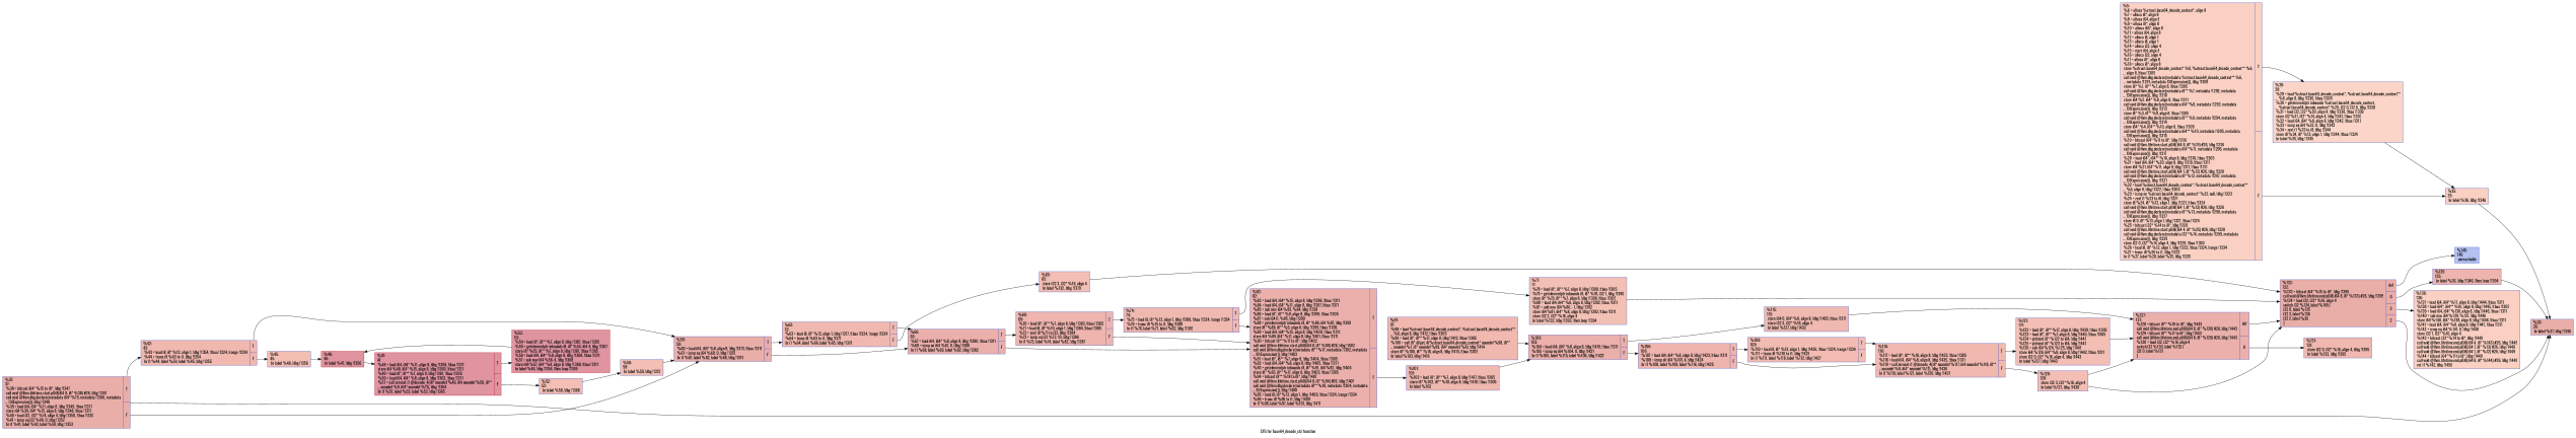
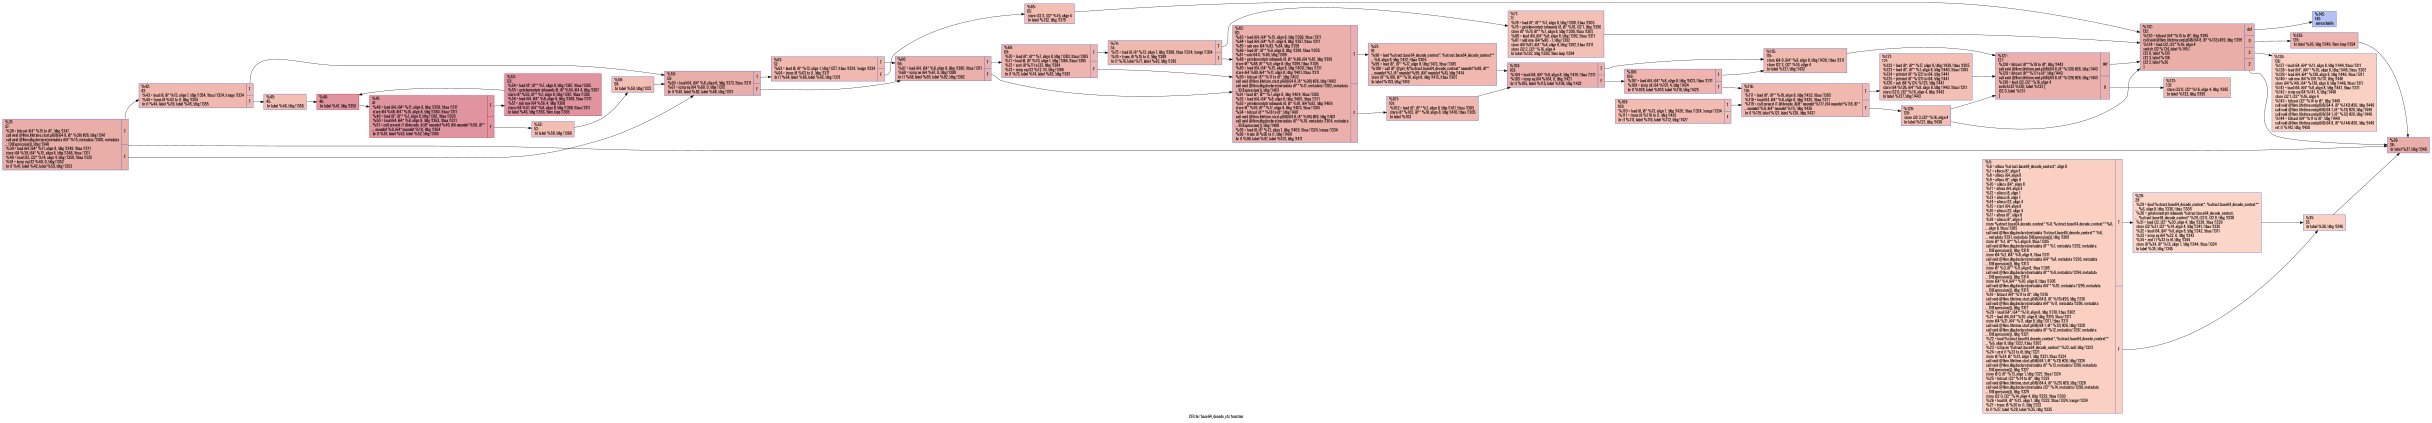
  digraph {
    fontname=Oswald
    label="CFG for 'base64_decode_ctx' function"
    rankdir=LR
    node [color="#3d50c3ff" fillcolor="#dc5d4a70" fontname=Oswald shape=record style=filled]
    edge [fontname=Oswald]
    n1 [fillcolor="#f3947570" label="{%5:\l  %6 = alloca %struct.base64_decode_context*, align 8\l  %7 = alloca i8*, align 8\l  %8 = alloca i64, align 8\l  %9 = alloca i8*, align 8\l  %10 = alloca i64*, align 8\l  %11 = alloca i64, align 8\l  %12 = alloca i8, align 1\l  %13 = alloca i8, align 1\l  %14 = alloca i32, align 4\l  %15 = start i64, align 8\l  %16 = alloca i32, align 4\l  %17 = alloca i8*, align 8\l  %18 = alloca i8*, align 8\l  store %struct.base64_decode_context* %0, %struct.base64_decode_context** %6,\l... align 8, !tbaa !1305\l  call void @llvm.dbg.declare(metadata %struct.base64_decode_context** %6,\l... metadata !1291, metadata !DIExpression()), !dbg !1309\l  store i8* %1, i8** %7, align 8, !tbaa !1305\l  call void @llvm.dbg.declare(metadata i8** %7, metadata !1292, metadata\l... !DIExpression()), !dbg !1310\l  store i64 %2, i64* %8, align 8, !tbaa !1311\l  call void @llvm.dbg.declare(metadata i64* %8, metadata !1293, metadata\l... !DIExpression()), !dbg !1313\l  store i8* %3, i8** %9, align 8, !tbaa !1305\l  call void @llvm.dbg.declare(metadata i8** %9, metadata !1294, metadata\l... !DIExpression()), !dbg !1314\l  store i64* %4, i64** %10, align 8, !tbaa !1305\l  call void @llvm.dbg.declare(metadata i64** %10, metadata !1295, metadata\l... !DIExpression()), !dbg !1315\l  %19 = bitcast i64* %11 to i8*, !dbg !1316\l  call void @llvm.lifetime.start.p0i8(i64 8, i8* %19) #26, !dbg !1316\l  call void @llvm.dbg.declare(metadata i64* %11, metadata !1296, metadata\l... !DIExpression()), !dbg !1317\l  %20 = load i64*, i64** %10, align 8, !dbg !1318, !tbaa !1305\l  %21 = load i64, i64* %20, align 8, !dbg !1319, !tbaa !1311\l  store i64 %21, i64* %11, align 8, !dbg !1317, !tbaa !1311\l  call void @llvm.lifetime.start.p0i8(i64 1, i8* %12) #26, !dbg !1320\l  call void @llvm.dbg.declare(metadata i8* %12, metadata !1297, metadata\l... !DIExpression()), !dbg !1321\l  %22 = load %struct.base64_decode_context*, %struct.base64_decode_context**\l... %6, align 8, !dbg !1322, !tbaa !1305\l  %23 = icmp ne %struct.base64_decode_context* %22, null, !dbg !1323\l  %24 = zext i1 %23 to i8, !dbg !1321\l  store i8 %24, i8* %12, align 1, !dbg !1321, !tbaa !1324\l  call void @llvm.lifetime.start.p0i8(i64 1, i8* %13) #26, !dbg !1326\l  call void @llvm.dbg.declare(metadata i8* %13, metadata !1298, metadata\l... !DIExpression()), !dbg !1327\l  store i8 0, i8* %13, align 1, !dbg !1327, !tbaa !1324\l  %25 = bitcast i32* %14 to i8*, !dbg !1328\l  call void @llvm.lifetime.start.p0i8(i64 4, i8* %25) #26, !dbg !1328\l  call void @llvm.dbg.declare(metadata i32* %14, metadata !1299, metadata\l... !DIExpression()), !dbg !1329\l  store i32 0, i32* %14, align 4, !dbg !1329, !tbaa !1330\l  %26 = load i8, i8* %12, align 1, !dbg !1332, !tbaa !1324, !range !1334\l  %27 = trunc i8 %26 to i1, !dbg !1332\l  br i1 %27, label %28, label %35, !dbg !1335\l|{<s0>T|<s1>F}}"]
    n2 [fillcolor="#f5a08170" label="{%28:\l28:                                               \l  %29 = load %struct.base64_decode_context*, %struct.base64_decode_context**\l... %6, align 8, !dbg !1336, !tbaa !1305\l  %30 = getelementptr inbounds %struct.base64_decode_context,\l... %struct.base64_decode_context* %29, i32 0, i32 0, !dbg !1338\l  %31 = load i32, i32* %30, align 4, !dbg !1338, !tbaa !1339\l  store i32 %31, i32* %14, align 4, !dbg !1341, !tbaa !1330\l  %32 = load i64, i64* %8, align 8, !dbg !1342, !tbaa !1311\l  %33 = icmp eq i64 %32, 0, !dbg !1343\l  %34 = zext i1 %33 to i8, !dbg !1344\l  store i8 %34, i8* %13, align 1, !dbg !1344, !tbaa !1324\l  br label %35, !dbg !1345\l}"]
    n3 [fillcolor="#f3947570" label="{%35:\l35:                                               \l  br label %36, !dbg !1346\l}"]
    n4 [fillcolor="#d0473d70" label="{%36:\l36:                                               \l  br label %37, !dbg !1346\l}"]
    n5 [fillcolor="#d0473d70" label="{%37:\l37:                                               \l  %38 = bitcast i64* %15 to i8*, !dbg !1347\l  call void @llvm.lifetime.start.p0i8(i64 8, i8* %38) #26, !dbg !1347\l  call void @llvm.dbg.declare(metadata i64* %15, metadata !1300, metadata\l... !DIExpression()), !dbg !1348\l  %39 = load i64, i64* %11, align 8, !dbg !1349, !tbaa !1311\l  store i64 %39, i64* %15, align 8, !dbg !1348, !tbaa !1311\l  %40 = load i32, i32* %14, align 4, !dbg !1350, !tbaa !1330\l  %41 = icmp eq i32 %40, 0, !dbg !1352\l  br i1 %41, label %42, label %59, !dbg !1353\l|{<s0>T|<s1>F}}"]
    n6 [label="{%42:\l42:                                               \l  %43 = load i8, i8* %13, align 1, !dbg !1354, !tbaa !1324, !range !1334\l  %44 = trunc i8 %43 to i1, !dbg !1354\l  br i1 %44, label %59, label %45, !dbg !1355\l|{<s0>T|<s1>F}}"]
    n7 [fillcolor="#d0473d70" label="{%59:\l59:                                               \l  %60 = load i64, i64* %8, align 8, !dbg !1373, !tbaa !1311\l  %61 = icmp eq i64 %60, 0, !dbg !1375\l  br i1 %61, label %62, label %66, !dbg !1376\l|{<s0>T|<s1>F}}"]
    n8 [fillcolor="#e36c5570" label="{%45:\l45:                                               \l  br label %46, !dbg !1356\l}"]
    n9 [label="{%62:\l62:                                               \l  %63 = load i8, i8* %13, align 1, !dbg !1377, !tbaa !1324, !range !1334\l  %64 = trunc i8 %63 to i1, !dbg !1377\l  br i1 %64, label %66, label %65, !dbg !1378\l|{<s0>T|<s1>F}}"]
    n10 [fillcolor="#d24b4070" label="{%66:\l66:                                               \l  %67 = load i64, i64* %8, align 8, !dbg !1380, !tbaa !1311\l  %68 = icmp ne i64 %67, 0, !dbg !1380\l  br i1 %68, label %69, label %82, !dbg !1382\l|{<s0>T|<s1>F}}"]
    n11 [color="#b70d28ff" fillcolor="#b70d2870" label="{%46:\l46:                                               \l  br label %47, !dbg !1356\l}"]
    n12 [fillcolor="#e36c5570" label="{%65:\l65:                                               \l  store i32 3, i32* %16, align 4\l  br label %132, !dbg !1379\l}"]
    n13 [fillcolor="#d8564670" label="{%69:\l69:                                               \l  %70 = load i8*, i8** %7, align 8, !dbg !1383, !tbaa !1305\l  %71 = load i8, i8* %70, align 1, !dbg !1384, !tbaa !1385\l  %72 = sext i8 %71 to i32, !dbg !1384\l  %73 = icmp eq i32 %72, 10, !dbg !1386\l  br i1 %73, label %74, label %82, !dbg !1387\l|{<s0>T|<s1>F}}"]
    n14 [fillcolor="#d24b4070" label="{%82:\l82:                                               \l  %83 = load i64, i64* %15, align 8, !dbg !1396, !tbaa !1311\l  %84 = load i64, i64* %11, align 8, !dbg !1397, !tbaa !1311\l  %85 = sub nsw i64 %83, %84, !dbg !1398\l  %86 = load i8*, i8** %9, align 8, !dbg !1399, !tbaa !1305\l  %87 = sub i64 0, %85, !dbg !1399\l  %88 = getelementptr inbounds i8, i8* %86, i64 %87, !dbg !1399\l  store i8* %88, i8** %9, align 8, !dbg !1399, !tbaa !1305\l  %89 = load i64, i64* %15, align 8, !dbg !1400, !tbaa !1311\l  store i64 %89, i64* %11, align 8, !dbg !1401, !tbaa !1311\l  %90 = bitcast i8** %17 to i8*, !dbg !1402\l  call void @llvm.lifetime.start.p0i8(i64 8, i8* %90) #26, !dbg !1402\l  call void @llvm.dbg.declare(metadata i8** %17, metadata !1302, metadata\l... !DIExpression()), !dbg !1403\l  %91 = load i8*, i8** %7, align 8, !dbg !1404, !tbaa !1305\l  %92 = load i64, i64* %8, align 8, !dbg !1405, !tbaa !1311\l  %93 = getelementptr inbounds i8, i8* %91, i64 %92, !dbg !1406\l  store i8* %93, i8** %17, align 8, !dbg !1403, !tbaa !1305\l  %94 = bitcast i8** %18 to i8*, !dbg !1407\l  call void @llvm.lifetime.start.p0i8(i64 8, i8* %94) #26, !dbg !1407\l  call void @llvm.dbg.declare(metadata i8** %18, metadata !1304, metadata\l... !DIExpression()), !dbg !1408\l  %95 = load i8, i8* %12, align 1, !dbg !1409, !tbaa !1324, !range !1334\l  %96 = trunc i8 %95 to i1, !dbg !1409\l  br i1 %96, label %97, label %101, !dbg !1411\l|{<s0>T|<s1>F}}"]
    n15 [color="#b70d28ff" fillcolor="#b70d2870" label="{%47:\l47:                                               \l  %48 = load i64, i64* %11, align 8, !dbg !1358, !tbaa !1311\l  store i64 %48, i64* %15, align 8, !dbg !1360, !tbaa !1311\l  %49 = load i8*, i8** %7, align 8, !dbg !1361, !tbaa !1305\l  %50 = load i64, i64* %8, align 8, !dbg !1363, !tbaa !1311\l  %51 = call zeroext i1 @decode_4(i8* noundef %49, i64 noundef %50, i8**\l... noundef %9, i64* noundef %11), !dbg !1364\l  br i1 %51, label %53, label %52, !dbg !1365\l|{<s0>T|<s1>F}}"]
    n16 [color="#b70d28ff" fillcolor="#b70d2870" label="{%53:\l53:                                               \l  %54 = load i8*, i8** %7, align 8, !dbg !1367, !tbaa !1305\l  %55 = getelementptr inbounds i8, i8* %54, i64 4, !dbg !1367\l  store i8* %55, i8** %7, align 8, !dbg !1367, !tbaa !1305\l  %56 = load i64, i64* %8, align 8, !dbg !1368, !tbaa !1311\l  %57 = sub nsw i64 %56, 4, !dbg !1368\l  store i64 %57, i64* %8, align 8, !dbg !1368, !tbaa !1311\l  br label %46, !dbg !1356, !llvm.loop !1369\l}"]
    n17 [fillcolor="#e36c5570" label="{%52:\l52:                                               \l  br label %58, !dbg !1366\l}"]
    n18 [fillcolor="#e36c5570" label="{%58:\l58:                                               \l  br label %59, !dbg !1372\l}"]
    n19 [fillcolor="#d0473d70" label="{%132:\l132:                                              \l  %133 = bitcast i64* %15 to i8*, !dbg !1395\l  call void @llvm.lifetime.end.p0i8(i64 8, i8* %133) #26, !dbg !1395\l  %134 = load i32, i32* %16, align 4\l  switch i32 %134, label %145 [\l    i32 0, label %135\l    i32 3, label %136\l    i32 2, label %36\l  ]\l|{<s0>def|<s1>0|<s2>3|<s3>2}}"]
    n20 [fillcolor="#de614d70" label="{%74:\l74:                                               \l  %75 = load i8, i8* %12, align 1, !dbg !1388, !tbaa !1324, !range !1334\l  %76 = trunc i8 %75 to i1, !dbg !1388\l  br i1 %76, label %77, label %82, !dbg !1389\l|{<s0>T|<s1>F}}"]
    n21 [label="{%97:\l97:                                               \l  %98 = load %struct.base64_decode_context*, %struct.base64_decode_context**\l... %6, align 8, !dbg !1412, !tbaa !1305\l  %99 = load i8*, i8** %17, align 8, !dbg !1413, !tbaa !1305\l  %100 = call i8* @get_4(%struct.base64_decode_context* noundef %98, i8**\l... noundef %7, i8* noundef %99, i64* noundef %8), !dbg !1414\l  store i8* %100, i8** %18, align 8, !dbg !1415, !tbaa !1305\l  br label %103, !dbg !1416\l}"]
    n22 [label="{%101:\l101:                                              \l  %102 = load i8*, i8** %7, align 8, !dbg !1417, !tbaa !1305\l  store i8* %102, i8** %18, align 8, !dbg !1418, !tbaa !1305\l  br label %103\l}"]
    n23 [fillcolor="#5572df70" label="{%145:\l145:                                              \l  unreachable\l}"]
    n24 [fillcolor="#d8564670" label="{%135:\l135:                                              \l  br label %36, !dbg !1346, !llvm.loop !1394\l}"]
    n25 [fillcolor="#f3947570" label="{%136:\l136:                                              \l  %137 = load i64, i64* %11, align 8, !dbg !1444, !tbaa !1311\l  %138 = load i64*, i64** %10, align 8, !dbg !1445, !tbaa !1305\l  %139 = load i64, i64* %138, align 8, !dbg !1446, !tbaa !1311\l  %140 = sub nsw i64 %139, %137, !dbg !1446\l  store i64 %140, i64* %138, align 8, !dbg !1446, !tbaa !1311\l  %141 = load i64, i64* %8, align 8, !dbg !1447, !tbaa !1311\l  %142 = icmp eq i64 %141, 0, !dbg !1448\l  store i32 1, i32* %16, align 4\l  %143 = bitcast i32* %14 to i8*, !dbg !1449\l  call void @llvm.lifetime.end.p0i8(i64 4, i8* %143) #26, !dbg !1449\l  call void @llvm.lifetime.end.p0i8(i64 1, i8* %13) #26, !dbg !1449\l  call void @llvm.lifetime.end.p0i8(i64 1, i8* %12) #26, !dbg !1449\l  %144 = bitcast i64* %11 to i8*, !dbg !1449\l  call void @llvm.lifetime.end.p0i8(i64 8, i8* %144) #26, !dbg !1449\l  ret i1 %142, !dbg !1450\l}"]
    n26 [fillcolor="#e5705870" label="{%77:\l77:                                               \l  %78 = load i8*, i8** %7, align 8, !dbg !1390, !tbaa !1305\l  %79 = getelementptr inbounds i8, i8* %78, i32 1, !dbg !1390\l  store i8* %79, i8** %7, align 8, !dbg !1390, !tbaa !1305\l  %80 = load i64, i64* %8, align 8, !dbg !1392, !tbaa !1311\l  %81 = add nsw i64 %80, -1, !dbg !1392\l  store i64 %81, i64* %8, align 8, !dbg !1392, !tbaa !1311\l  store i32 2, i32* %16, align 4\l  br label %132, !dbg !1393, !llvm.loop !1394\l}"]
    n27 [fillcolor="#d24b4070" label="{%103:\l103:                                              \l  %104 = load i64, i64* %8, align 8, !dbg !1419, !tbaa !1311\l  %105 = icmp eq i64 %104, 0, !dbg !1421\l  br i1 %105, label %115, label %106, !dbg !1422\l|{<s0>T|<s1>F}}"]
    n28 [fillcolor="#de614d70" label="{%115:\l115:                                              \l  store i64 0, i64* %8, align 8, !dbg !1430, !tbaa !1311\l  store i32 3, i32* %16, align 4\l  br label %127, !dbg !1432\l}"]
    n29 [fillcolor="#d8564670" label="{%106:\l106:                                              \l  %107 = load i64, i64* %8, align 8, !dbg !1423, !tbaa !1311\l  %108 = icmp slt i64 %107, 4, !dbg !1424\l  br i1 %108, label %109, label %116, !dbg !1425\l|{<s0>T|<s1>F}}"]
    n30 [fillcolor="#d24b4070" label="{%127:\l127:                                              \l  %128 = bitcast i8** %18 to i8*, !dbg !1443\l  call void @llvm.lifetime.end.p0i8(i64 8, i8* %128) #26, !dbg !1443\l  %129 = bitcast i8** %17 to i8*, !dbg !1443\l  call void @llvm.lifetime.end.p0i8(i64 8, i8* %129) #26, !dbg !1443\l  %130 = load i32, i32* %16, align 4\l  switch i32 %130, label %132 [\l    i32 0, label %131\l  ]\l|{<s0>def|<s1>0}}"]
    n31 [fillcolor="#e1675170" label="{%109:\l109:                                              \l  %110 = load i8, i8* %13, align 1, !dbg !1426, !tbaa !1324, !range !1334\l  %111 = trunc i8 %110 to i1, !dbg !1426\l  br i1 %111, label %116, label %112, !dbg !1427\l|{<s0>T|<s1>F}}"]
    n32 [label="{%116:\l116:                                              \l  %117 = load i8*, i8** %18, align 8, !dbg !1433, !tbaa !1305\l  %118 = load i64, i64* %8, align 8, !dbg !1435, !tbaa !1311\l  %119 = call zeroext i1 @decode_4(i8* noundef %117, i64 noundef %118, i8**\l... noundef %9, i64* noundef %11), !dbg !1436\l  br i1 %119, label %121, label %120, !dbg !1437\l|{<s0>T|<s1>F}}"]
    n33 [label="{%131:\l131:                                              \l  store i32 0, i32* %16, align 4, !dbg !1395\l  br label %132, !dbg !1395\l}"]
    n34 [fillcolor="#e36c5570" label="{%121:\l121:                                              \l  %122 = load i8*, i8** %17, align 8, !dbg !1439, !tbaa !1305\l  %123 = load i8*, i8** %7, align 8, !dbg !1440, !tbaa !1305\l  %124 = ptrtoint i8* %122 to i64, !dbg !1441\l  %125 = ptrtoint i8* %123 to i64, !dbg !1441\l  %126 = sub i64 %124, %125, !dbg !1441\l  store i64 %126, i64* %8, align 8, !dbg !1442, !tbaa !1311\l  store i32 0, i32* %16, align 4, !dbg !1443\l  br label %127, !dbg !1443\l}"]
    n35 [fillcolor="#e36c5570" label="{%120:\l120:                                              \l  store i32 3, i32* %16, align 4\l  br label %127, !dbg !1438\l}"]
    n1 -> n2 [tailport=s0]
    n1 -> n3 [tailport=s1]
    n2 -> n3
    n3 -> n4
    n5 -> n4
    n5 -> n6 [tailport=s0]
    n5 -> n7 [tailport=s1]
    n6 -> n7 [tailport=s0]
    n6 -> n8 [tailport=s1]
    n7 -> n9 [tailport=s0]
    n7 -> n10 [tailport=s1]
    n8 -> n11
    n9 -> n10 [tailport=s0]
    n9 -> n12 [tailport=s1]
    n10 -> n13 [tailport=s0]
    n10 -> n14 [tailport=s1]
    n11 -> n15
    n12 -> n19
    n13 -> n14 [tailport=s1]
    n13 -> n20 [tailport=s0]
+   n14 -> n21 [tailport=s0]
    n14 -> n22 [tailport=s1]
    n15 -> n16 [tailport=s0]
    n15 -> n17 [tailport=s1]
    n16 -> n11
    n17 -> n18
    n18 -> n7
    n19 -> n4 [tailport=s3]
    n19 -> n23 [tailport=s0]
    n19 -> n24 [tailport=s1]
    n19 -> n25 [tailport=s2]
    n20 -> n14 [tailport=s1]
    n20 -> n26 [tailport=s0]
    n21 -> n27
    n22 -> n27
    n24 -> n4
    n26 -> n19
    n27 -> n28 [tailport=s0]
    n27 -> n29 [tailport=s1]
    n28 -> n30
-   n29 -> n31 [tailport=s0]
+   n29 -> n28 [tailport=s0]
    n29 -> n32 [tailport=s1]
    n30 -> n19 [tailport=s0]
    n30 -> n33 [tailport=s1]
    n31 -> n32 [tailport=s0]
    n32 -> n34 [tailport=s0]
    n32 -> n35 [tailport=s1]
    n34 -> n30
    n35 -> n19
    n35 -> n30
  }
